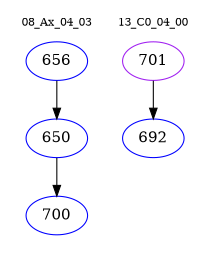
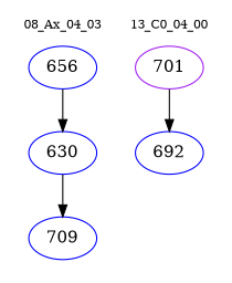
  digraph {
    node [color=blue]
    edge [color=black]
    n1 [label=656]
-   n2 [label=650]
-   n3 [label=700]
+   n2 [label=630]
+   n3 [label=709]
    n4 [color=purple label=701]
    n5 [label=692]
    subgraph cluster_1 {
      color=white
      fontsize=10
      label="08_Ax_04_03"
      n1
      n2
      n3
    }
    subgraph cluster_2 {
      color=white
      fontsize=10
      label="13_C0_04_00"
      n4
      n5
    }
    n1 -> n2
    n2 -> n3
    n4 -> n5
  }
